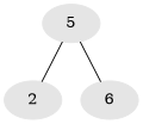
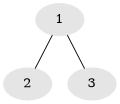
  graph {
    node [color=gray90 style=filled]
-   1 [super="+8+15+16" label=5]
+   1 [super="+8+15+16"]
    2 [super="+4+7+17"]
-   3 [super="+5+6+9" label=6]
+   3 [super="+5+6+9"]
    1 -- 2
    1 -- 3
  }
